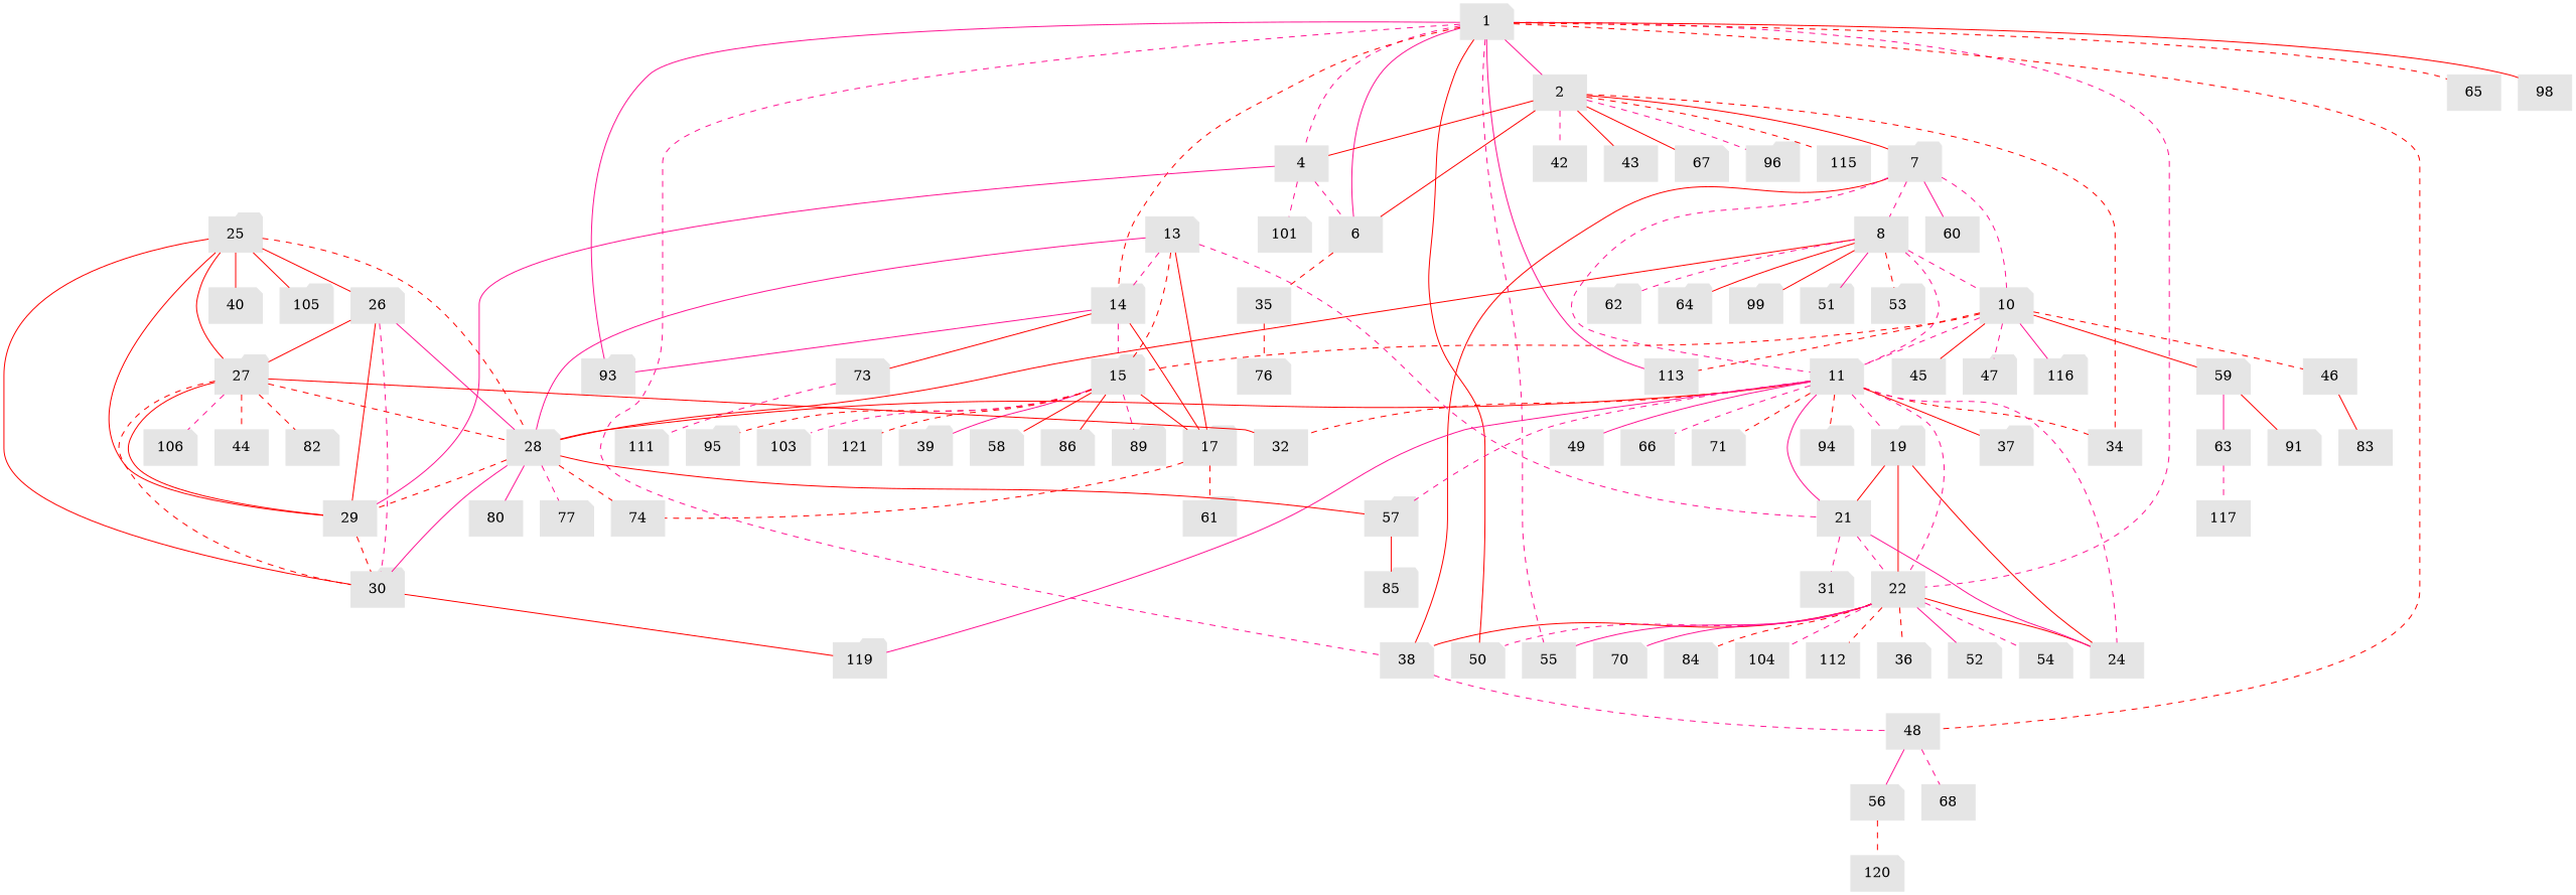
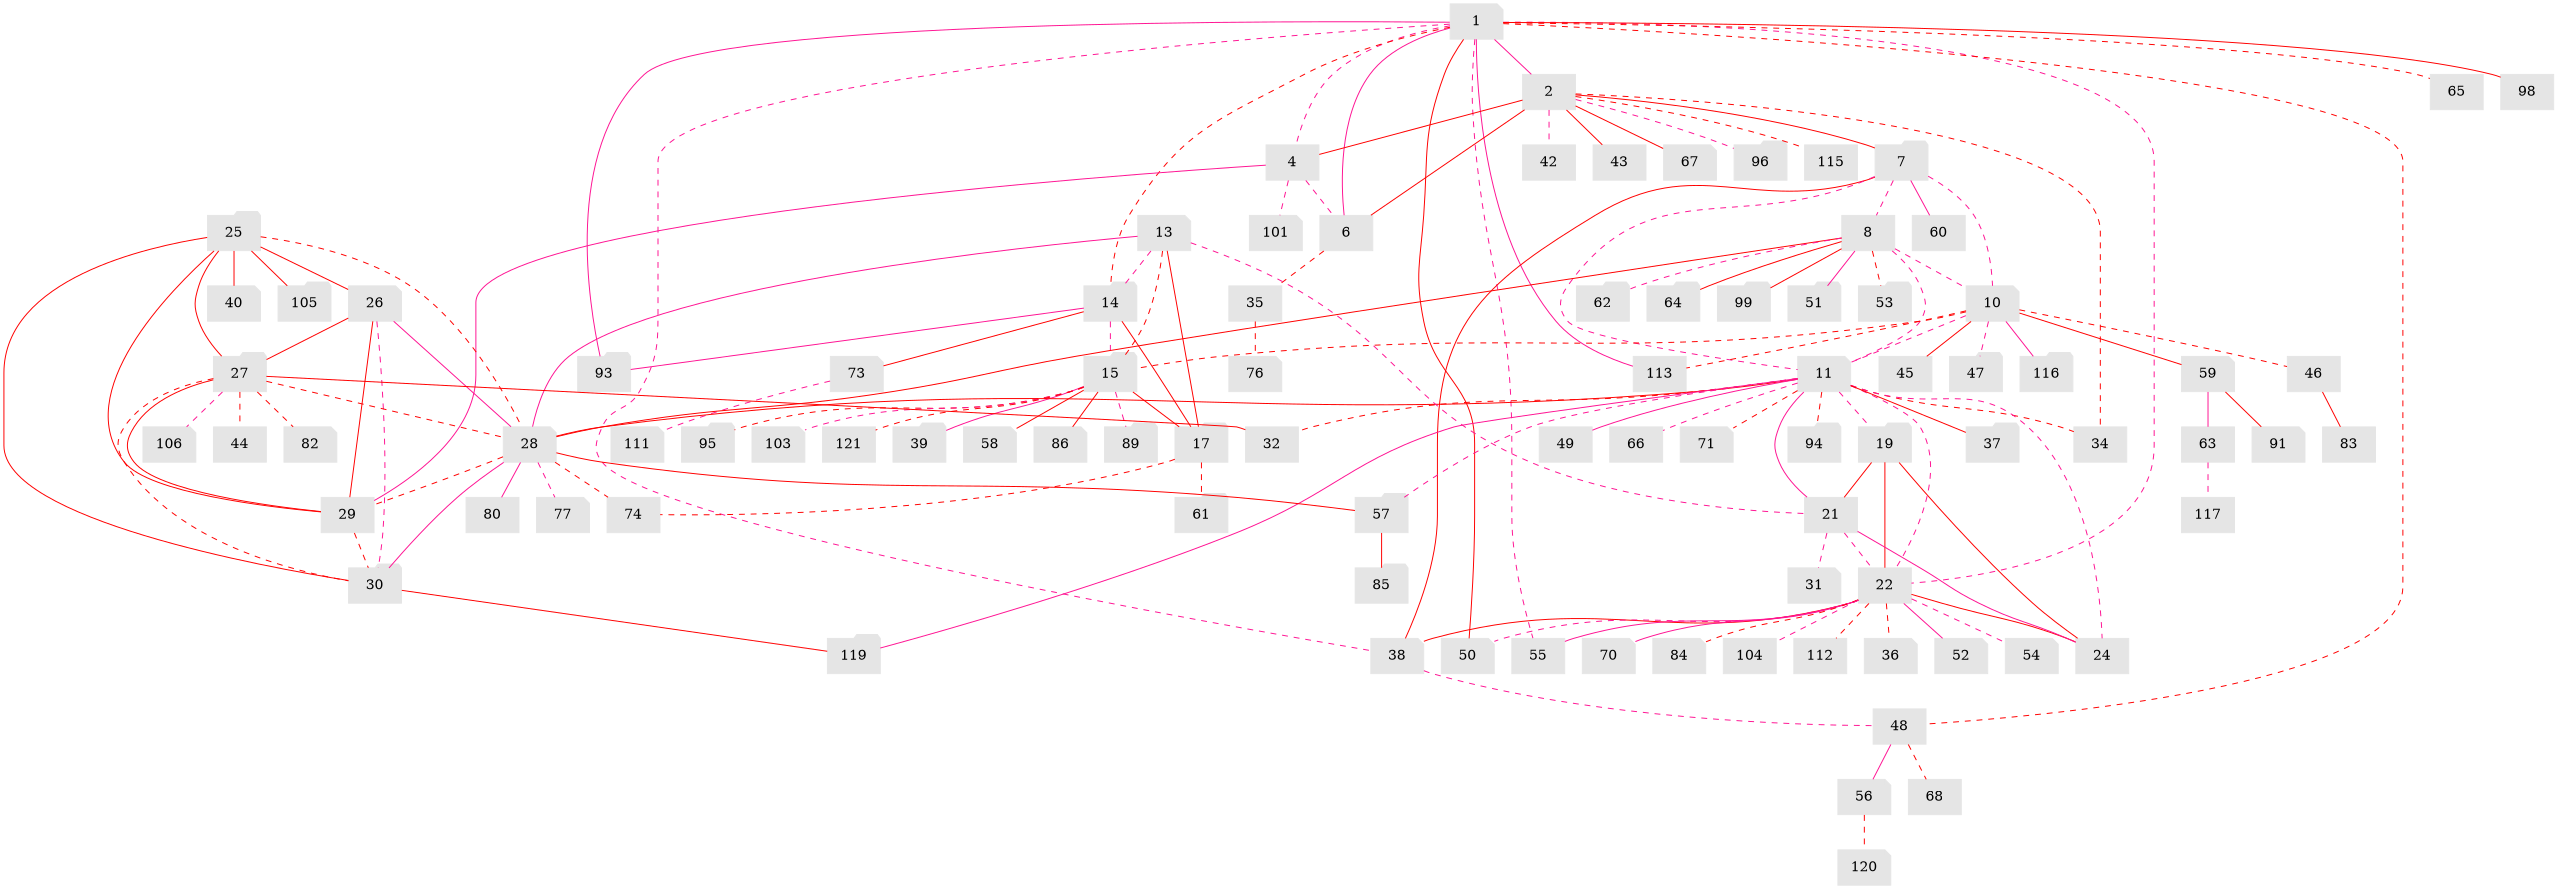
  graph {
    node [color=gray90 shape=box style=filled]
    edge [color=red style=dashed]
    1 [shape=note super="+5"]
    2 [super="+3"]
    4 [super="+107"]
    6 [super="+75"]
    14 [shape=folder super="+16"]
    22 [super="+23"]
    38 [shape=note super="+100"]
    48
    50 [shape=note]
    55
    65
    93 [shape=folder]
    98
    113
    7 [shape=folder super="+97"]
    34
    42
    43
    67 [shape=note]
    96 [shape=folder]
    115
    29 [super="+78"]
    101 [shape=note]
    35
    15 [shape=folder super="+18"]
    17 [shape=folder super="+110"]
    73 [shape=note]
    24 [super="+41"]
    36 [shape=note]
    52 [shape=note]
    54 [shape=note]
    70 [shape=note]
    84 [shape=note]
    104
    112
    56 [shape=note]
    68
    8 [super="+9"]
    10 [shape=note super="+12"]
    11 [shape=note super="+20"]
    60
    30 [shape=folder super="+92"]
    76 [shape=note super="+79"]
    28 [shape=note super="+69"]
    51 [shape=folder]
    53 [shape=folder]
    62 [shape=folder]
    64 [shape=folder]
    99 [shape=folder]
    45
    46
    47 [shape=folder]
    59 [shape=note super="+88"]
    116 [shape=folder super="+118"]
    19 [shape=folder]
    21 [super="+33"]
    32
    37 [shape=folder]
    49 [super="+90"]
    57 [shape=folder super="+81"]
    66
    71 [shape=note]
    94 [shape=folder]
    119 [shape=folder]
    74
    77 [shape=note]
    80 [super="+108"]
    39 [shape=folder]
    58 [shape=note]
    86 [shape=note]
    89 [shape=folder]
    95 [shape=folder]
    103 [shape=note]
    121
    83
    63 [super="+72"]
    91 [shape=note]
    31 [shape=note]
    85 [shape=folder]
    13 [shape=note super="+114"]
    61 [shape=folder]
    111 [shape=note]
    25 [shape=folder super="+87"]
    26 [shape=note]
    27 [shape=folder super="+109"]
    40 [shape=note super="+102"]
    105 [shape=folder]
    44
    82 [shape=note]
    106 [shape=note]
    120 [shape=note]
    117
    1 -- 2 [color=deeppink style=solid weight=4]
    1 -- 4 [color=deeppink weight=2]
    1 -- 6 [color=deeppink style=solid weight=2]
    1 -- 14
    1 -- 22 [color=deeppink]
    1 -- 38 [color=deeppink]
    1 -- 48
    1 -- 50 [style=solid]
    1 -- 55 [color=deeppink]
    1 -- 65
    1 -- 93 [color=deeppink style=solid]
    1 -- 98 [style=solid]
    1 -- 113 [color=deeppink style=solid]
    2 -- 4 [style=solid weight=2]
    2 -- 6 [style=solid weight=2]
    2 -- 7 [style=solid]
    2 -- 34
    2 -- 42 [color=deeppink]
    2 -- 43 [style=solid]
    2 -- 67 [style=solid]
    2 -- 96 [color=deeppink]
    2 -- 115
    4 -- 6 [color=deeppink]
    4 -- 29 [color=deeppink style=solid weight=2]
    4 -- 101 [color=deeppink]
    6 -- 35
    14 -- 93 [color=deeppink style=solid]
    14 -- 15 [color=deeppink weight=4]
    14 -- 17 [style=solid weight=2]
    14 -- 73 [style=solid]
    22 -- 38 [style=solid]
    22 -- 50 [color=deeppink]
    22 -- 55 [color=deeppink style=solid]
    22 -- 24 [style=solid weight=2]
    22 -- 36
    22 -- 52 [color=deeppink style=solid]
    22 -- 54 [color=deeppink]
    22 -- 70 [color=deeppink style=solid]
    22 -- 84
    22 -- 104 [color=deeppink]
    22 -- 112
    38 -- 48 [color=deeppink]
    48 -- 56 [color=deeppink style=solid]
-   48 -- 68 [color=deeppink]
+   48 -- 68
    7 -- 38 [style=solid]
    7 -- 8 [color=deeppink weight=2]
    7 -- 10 [color=deeppink weight=2]
    7 -- 11 [color=deeppink]
    7 -- 60 [color=deeppink style=solid]
    29 -- 30
    35 -- 76
    15 -- 17 [style=solid weight=2]
    15 -- 39 [color=deeppink style=solid]
    15 -- 58 [style=solid]
    15 -- 86 [style=solid]
    15 -- 89 [color=deeppink]
    15 -- 95
    15 -- 103 [color=deeppink]
    15 -- 121
    17 -- 74
    17 -- 61
    73 -- 111 [color=deeppink]
    56 -- 120
    8 -- 10 [color=deeppink weight=4]
    8 -- 11 [color=deeppink weight=2]
    8 -- 28 [style=solid]
    8 -- 51 [color=deeppink style=solid]
    8 -- 53
    8 -- 62 [color=deeppink]
    8 -- 64 [style=solid]
    8 -- 99 [style=solid]
    10 -- 113
    10 -- 15
    10 -- 11 [color=deeppink weight=2]
    10 -- 45 [style=solid]
    10 -- 46
    10 -- 47 [color=deeppink]
    10 -- 59 [style=solid]
    10 -- 116 [color=deeppink style=solid]
    11 -- 22 [color=deeppink weight=2]
    11 -- 34
    11 -- 24 [color=deeppink]
    11 -- 28 [style=solid]
    11 -- 19 [color=deeppink]
    11 -- 21 [color=deeppink style=solid]
    11 -- 32
    11 -- 37 [style=solid]
    11 -- 49 [color=deeppink style=solid]
    11 -- 57 [color=deeppink]
    11 -- 66 [color=deeppink]
    11 -- 71
    11 -- 94
    11 -- 119 [color=deeppink style=solid]
    30 -- 119 [style=solid]
    28 -- 29
    28 -- 30 [color=deeppink style=solid]
    28 -- 57 [style=solid]
    28 -- 74
    28 -- 77 [color=deeppink]
    28 -- 80 [color=deeppink style=solid]
    46 -- 83 [style=solid]
    59 -- 63 [color=deeppink style=solid]
    59 -- 91 [style=solid]
    19 -- 22 [style=solid weight=2]
    19 -- 24 [style=solid]
    19 -- 21 [style=solid]
    21 -- 22 [color=deeppink weight=2]
    21 -- 24 [color=deeppink style=solid]
    21 -- 31 [color=deeppink]
    57 -- 85 [style=solid]
    63 -- 117 [color=deeppink]
    13 -- 14 [color=deeppink weight=2]
    13 -- 15 [weight=2]
    13 -- 17 [style=solid]
    13 -- 28 [color=deeppink style=solid]
    13 -- 21 [color=deeppink]
    25 -- 29 [style=solid]
    25 -- 30 [style=solid]
    25 -- 28
    25 -- 26 [style=solid]
    25 -- 27 [style=solid]
    25 -- 40 [style=solid]
    25 -- 105 [style=solid]
    26 -- 29 [style=solid]
    26 -- 30 [color=deeppink]
    26 -- 28 [color=deeppink style=solid]
    26 -- 27 [style=solid]
    27 -- 29 [style=solid]
    27 -- 30
    27 -- 28
    27 -- 32 [style=solid]
    27 -- 44
    27 -- 82
    27 -- 106 [color=deeppink]
  }
